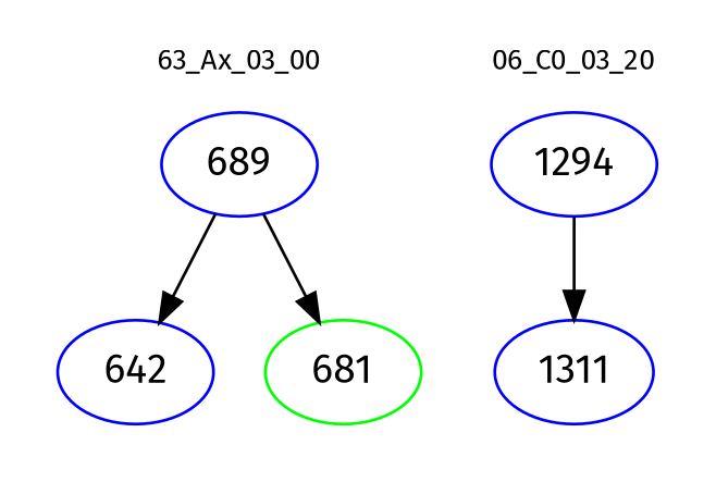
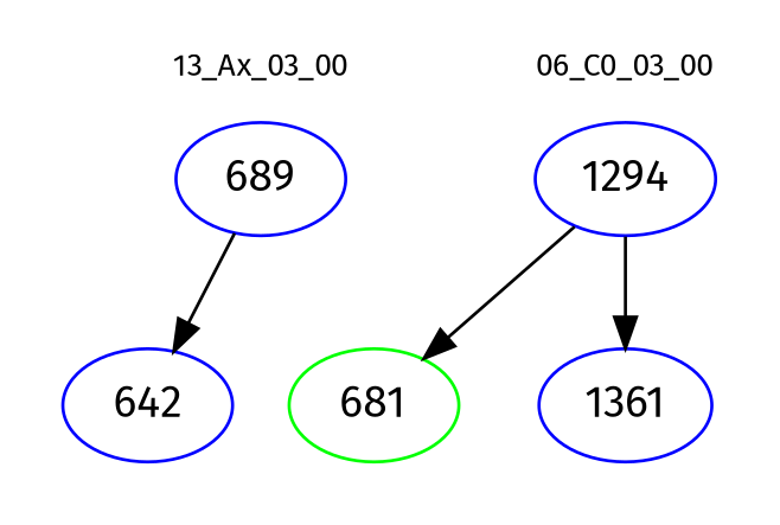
  digraph {
    fontname="Fira Sans"
    node [color=blue fontname="Fira Sans"]
    edge [color=black fontname="Fira Sans"]
    n1 [label=689]
    n2 [label=642]
    n3 [color=green label=681]
    n4 [label=1294]
-   n5 [label=1311]
+   n5 [label=1361]
    subgraph cluster_1 {
      color=white
      fontsize=10
-     label="63_Ax_03_00"
+     label="13_Ax_03_00"
      n1
      n2
      n3
    }
    subgraph cluster_2 {
      color=white
      fontsize=10
-     label="06_C0_03_20"
+     label="06_C0_03_00"
      n4
      n5
    }
    n1 -> n2
-   n1 -> n3
+   n4 -> n3
    n4 -> n5
  }
